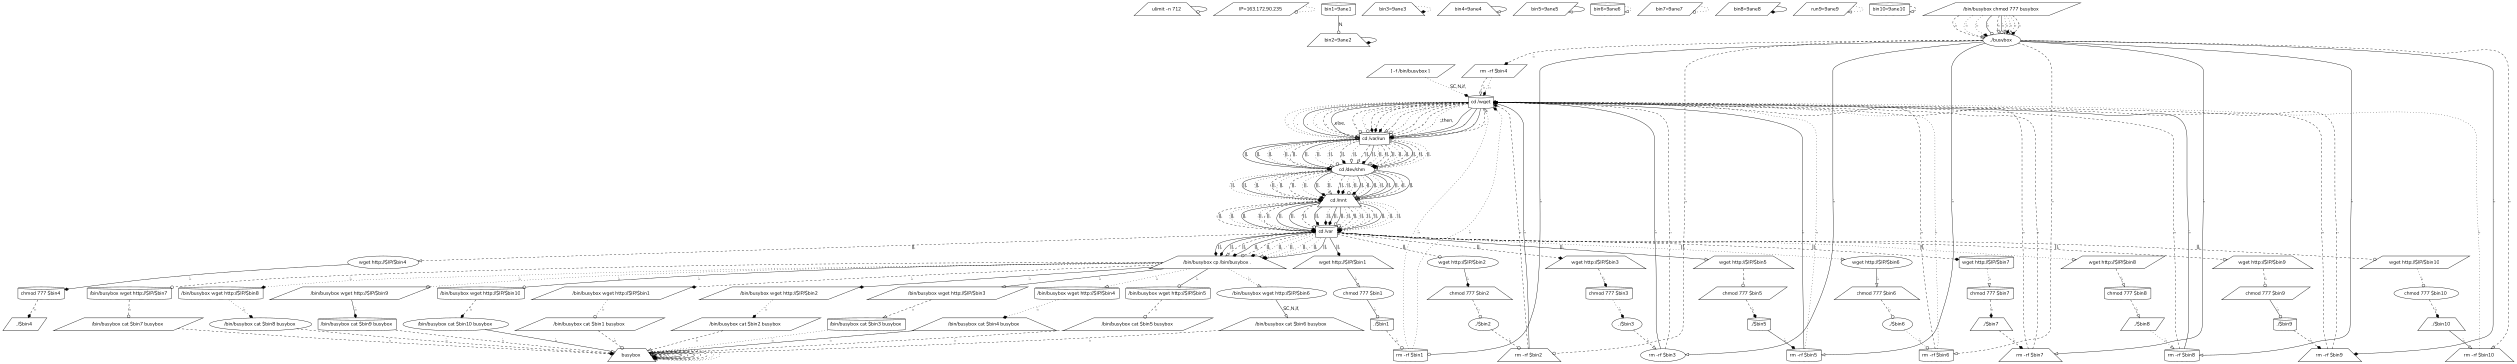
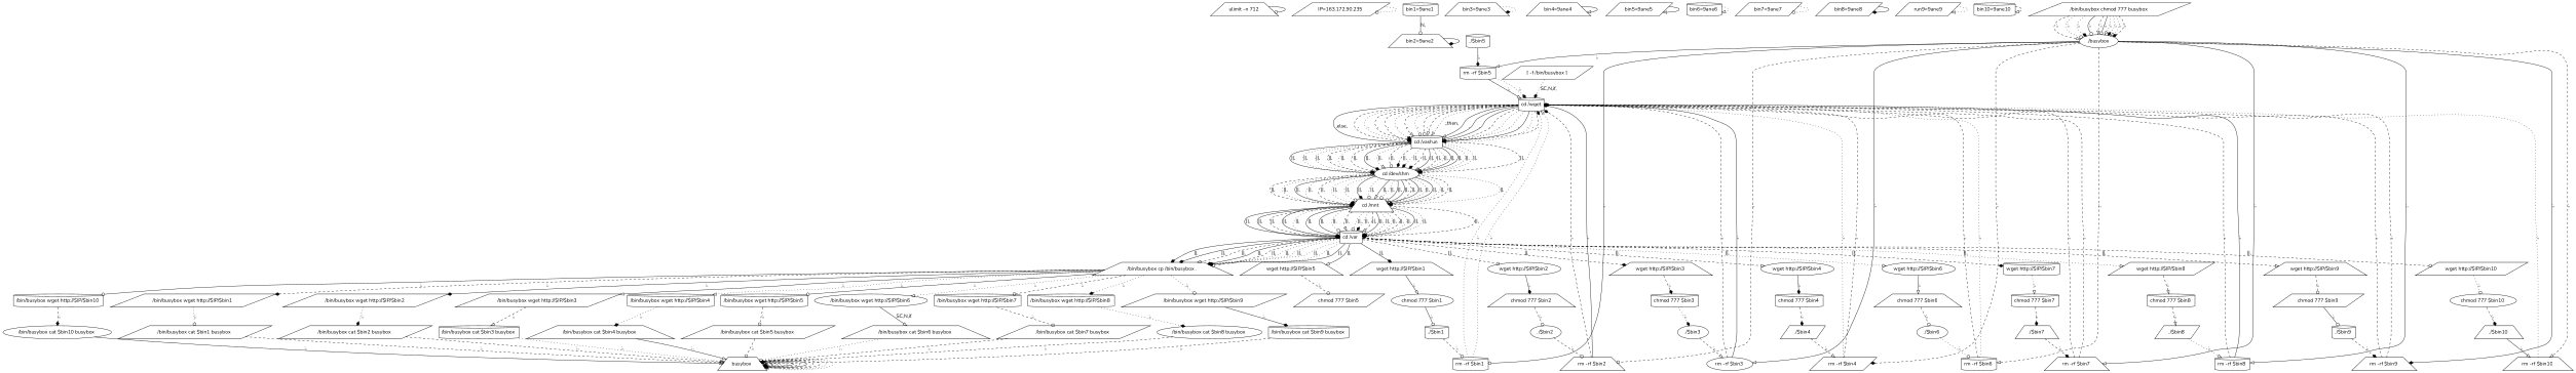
  digraph {
    fontname=Nunito
    node [fontname=Nunito shape=cylinder]
    edge [arrowhead=onormal fontname=Nunito style=dashed]
    n1 [label="ulimit -n 712 " shape=trapezium]
    n2 [label="IP=163.172.90.235 " shape=parallelogram]
    n3 [label="bin1=9ane1 "]
    n4 [label="bin2=9ane2 " shape=trapezium]
    n5 [label="bin3=9ane3 " shape=trapezium]
    n6 [label="bin4=9ane4 " shape=trapezium]
    n7 [label="bin5=9ane5 " shape=parallelogram]
    n8 [label="bin6=9ane6 "]
    n9 [label="bin7=9ane7 " shape=parallelogram]
    n10 [label="bin8=9ane8 " shape=parallelogram]
    n11 [label="run9=9ane9" shape=parallelogram]
    n12 [label="bin10=9ane10 "]
    n13 [label="[ -f /bin/busybox ] " shape=parallelogram]
    n14 [label="cd /wget"]
    n15 [label="cd /var/run "]
    n16 [label="cd /dev/shm " shape=ellipse]
    n17 [label="cd /mnt " shape=trapezium]
    n18 [label="cd /var "]
    n19 [label="/bin/busybox cp /bin/busybox . " shape=trapezium]
    n20 [label="wget http://$IP/$bin1 " shape=trapezium]
    n21 [label="wget http://$IP/$bin2 " shape=ellipse]
    n22 [label="wget http://$IP/$bin3 " shape=trapezium]
    n23 [label="wget http://$IP/$bin4 " shape=ellipse]
    n24 [label="wget http://$IP/$bin5 " shape=trapezium]
    n25 [label="wget http://$IP/$bin6 " shape=ellipse]
    n26 [label="wget http://$IP/$bin7 "]
    n27 [label="wget http://$IP/$bin8 " shape=parallelogram]
    n28 [label="wget http://$IP/$bin9 " shape=trapezium]
    n29 [label="wget http://$IP/$bin10 " shape=parallelogram]
    n30 [label="/bin/busybox wget http://$IP/$bin1 " shape=parallelogram]
    n31 [label="/bin/busybox wget http://$IP/$bin2 " shape=parallelogram]
    n32 [label="/bin/busybox wget http://$IP/$bin3 " shape=parallelogram]
    n33 [label="/bin/busybox wget http://$IP/$bin4 "]
    n34 [label="/bin/busybox wget http://$IP/$bin5 "]
    n35 [label="/bin/busybox wget http://$IP/$bin6 " shape=ellipse]
    n36 [label="/bin/busybox wget http://$IP/$bin7 "]
    n37 [label="/bin/busybox wget http://$IP/$bin8 "]
    n38 [label="/bin/busybox wget http://$IP/$bin9 " shape=parallelogram]
    n39 [label="/bin/busybox wget http://$IP/$bin10 "]
    n40 [label="chmod 777 $bin1 " shape=ellipse]
    n41 [label="chmod 777 $bin2 " shape=trapezium]
    n42 [label="chmod 777 $bin3 "]
    n43 [label="chmod 777 $bin4 "]
    n44 [label="chmod 777 $bin5 " shape=parallelogram]
    n45 [label="chmod 777 $bin6 " shape=trapezium]
    n46 [label="chmod 777 $bin7 "]
    n47 [label="chmod 777 $bin8 "]
    n48 [label="chmod 777 $bin9 " shape=parallelogram]
    n49 [label="chmod 777 $bin10 " shape=ellipse]
    n50 [label="/bin/busybox cat $bin1 busybox " shape=parallelogram]
    n51 [label="/bin/busybox cat $bin2 busybox " shape=parallelogram]
    n52 [label="/bin/busybox cat $bin3 busybox "]
    n53 [label="/bin/busybox cat $bin4 busybox " shape=trapezium]
    n54 [label="/bin/busybox cat $bin5 busybox " shape=parallelogram]
    n55 [label="/bin/busybox cat $bin6 busybox " shape=trapezium]
    n56 [label="/bin/busybox cat $bin7 busybox " shape=parallelogram]
    n57 [label="/bin/busybox cat $bin8 busybox " shape=ellipse]
    n58 [label="/bin/busybox cat $bin9 busybox "]
    n59 [label="/bin/busybox cat $bin10 busybox " shape=ellipse]
    n60 [label="busybox " shape=trapezium]
    n61 [label="/bin/busybox chmod 777 busybox " shape=parallelogram]
    n62 [label="./busybox " shape=ellipse]
    n63 [label="rm -rf $bin1 "]
    n64 [label="rm -rf $bin2 " shape=trapezium]
    n65 [label="rm -rf $bin3 " shape=ellipse]
    n66 [label="rm -rf $bin4 " shape=parallelogram]
    n67 [label="rm -rf $bin5 "]
    n68 [label="rm -rf $bin6 "]
    n69 [label="rm -rf $bin7 " shape=trapezium]
    n70 [label="rm -rf $bin8 "]
    n71 [label="rm -rf $bin9 " shape=trapezium]
    n72 [label="rm -rf $bin10 " shape=trapezium]
    n73 [label="./$bin1 "]
    n74 [label="./$bin2 " shape=ellipse]
    n75 [label="./$bin3 " shape=ellipse]
    n76 [label="./$bin4 " shape=parallelogram]
    n77 [label="./$bin5 "]
    n78 [label="./$bin6 " shape=ellipse]
    n79 [label="./$bin7 " shape=trapezium]
    n80 [label="./$bin8 " shape=parallelogram]
    n81 [label="./$bin9 "]
    n82 [label="./$bin10 " shape=trapezium]
    n1 -> n1 [arrowhead=odot style=solid]
    n2 -> n2 [arrowhead=odot style=dotted]
    n3 -> n4 [arrowhead=odot label="N," style=solid]
    n4 -> n4 [arrowhead=diamond style=solid]
    n5 -> n5 [arrowhead=diamond style=dotted]
    n6 -> n6 [style=solid]
    n7 -> n7 [style=solid]
    n8 -> n8 [style=dotted]
    n9 -> n9 [arrowhead=odot style=dotted]
    n10 -> n10 [arrowhead=diamond style=solid]
    n11 -> n11 [style=dotted]
    n12 -> n12
    n13 -> n14 [arrowhead=diamond label="SC,N,if," style=dotted]
    n14 -> n15 [label=";,then," style=dotted]
    n14 -> n15 [label="\n," style=solid]
    n14 -> n15 [arrowhead=odot label="\n," style=solid]
    n14 -> n15 [arrowhead=odot label="\n," style=solid]
    n14 -> n15 [arrowhead=diamond label="\n,"]
    n14 -> n15 [label="\n," style=dotted]
    n14 -> n15 [arrowhead=odot label="\n," style=dotted]
    n14 -> n15 [label="\n," style=solid]
    n14 -> n15 [label="\n," style=dotted]
    n14 -> n15 [arrowhead=odot label="\n,"]
    n14 -> n15 [label="\n,else," style=solid]
    n14 -> n15 [arrowhead=odot label="\n,"]
    n14 -> n15 [arrowhead=odot label="\n," style=dotted]
    n14 -> n15 [arrowhead=diamond label="\n,"]
    n14 -> n15 [arrowhead=diamond label="\n,"]
    n14 -> n15 [arrowhead=diamond label="\n," style=dotted]
    n14 -> n15 [label="\n,"]
    n14 -> n15 [arrowhead=odot label="\n," style=dotted]
    n14 -> n15 [arrowhead=odot label="\n,"]
    n14 -> n15 [label="\n,"]
    n15 -> n16 [label="||,"]
    n15 -> n16 [arrowhead=odot label="||," style=solid]
    n15 -> n16 [label="||," style=dotted]
    n15 -> n16 [arrowhead=odot label="||," style=dotted]
    n15 -> n16 [arrowhead=diamond label="||,"]
    n15 -> n16 [label="||," style=dotted]
    n15 -> n16 [label="||,"]
    n15 -> n16 [arrowhead=diamond label="||," style=solid]
    n15 -> n16 [label="||," style=dotted]
    n15 -> n16 [arrowhead=odot label="||,"]
    n15 -> n16 [arrowhead=diamond label="||,"]
    n15 -> n16 [arrowhead=diamond label="||," style=dotted]
    n15 -> n16 [arrowhead=diamond label="||,"]
    n15 -> n16 [label="||," style=solid]
    n15 -> n16 [label="||,"]
    n15 -> n16 [label="||," style=dotted]
    n15 -> n16 [label="||," style=solid]
    n15 -> n16 [label="||," style=solid]
    n15 -> n16 [arrowhead=diamond label="||," style=dotted]
    n15 -> n16 [arrowhead=odot label="||," style=dotted]
    n16 -> n17 [arrowhead=diamond label="||," style=dotted]
    n16 -> n17 [arrowhead=odot label="||,"]
    n16 -> n17 [arrowhead=diamond label="||," style=dotted]
    n16 -> n17 [arrowhead=diamond label="||," style=solid]
    n16 -> n17 [label="||," style=dotted]
    n16 -> n17 [arrowhead=diamond label="||,"]
    n16 -> n17 [arrowhead=diamond label="||," style=dotted]
    n16 -> n17 [arrowhead=odot label="||," style=dotted]
    n16 -> n17 [arrowhead=diamond label="||," style=solid]
    n16 -> n17 [arrowhead=odot label="||," style=dotted]
    n16 -> n17 [label="||," style=solid]
    n16 -> n17 [arrowhead=odot label="||," style=dotted]
    n16 -> n17 [arrowhead=odot label="||," style=solid]
    n16 -> n17 [arrowhead=odot label="||," style=solid]
    n16 -> n17 [label="||,"]
    n16 -> n17 [label="||," style=solid]
    n16 -> n17 [arrowhead=odot label="||," style=dotted]
    n16 -> n17 [label="||," style=solid]
    n16 -> n17 [label="||," style=dotted]
    n16 -> n17 [label="||,"]
    n17 -> n18 [arrowhead=odot label="||,"]
    n17 -> n18 [arrowhead=diamond label="||," style=solid]
    n17 -> n18 [arrowhead=diamond label="||," style=solid]
    n17 -> n18 [arrowhead=odot label="||,"]
    n17 -> n18 [arrowhead=diamond label="||," style=solid]
    n17 -> n18 [arrowhead=diamond label="||," style=dotted]
    n17 -> n18 [arrowhead=diamond label="||," style=solid]
    n17 -> n18 [arrowhead=odot label="||," style=solid]
    n17 -> n18 [arrowhead=odot label="||," style=dotted]
    n17 -> n18 [label="||,"]
    n17 -> n18 [arrowhead=odot label="||," style=dotted]
    n17 -> n18 [arrowhead=diamond label="||," style=dotted]
    n17 -> n18 [label="||,"]
    n17 -> n18 [label="||," style=solid]
    n17 -> n18 [arrowhead=diamond label="||," style=dotted]
    n17 -> n18 [arrowhead=diamond label="||," style=dotted]
    n17 -> n18 [arrowhead=diamond label="||,"]
    n17 -> n18 [arrowhead=odot label="||," style=dotted]
    n17 -> n18 [arrowhead=diamond label="||," style=solid]
    n17 -> n18 [arrowhead=diamond label="||," style=dotted]
    n18 -> n19 [arrowhead=diamond label="||," style=dotted]
    n18 -> n19 [label="||," style=dotted]
    n18 -> n19 [arrowhead=diamond label="||," style=solid]
    n18 -> n19 [arrowhead=diamond label="||," style=solid]
    n18 -> n19 [arrowhead=diamond label="||," style=solid]
    n18 -> n19 [label="||,"]
    n18 -> n19 [arrowhead=diamond label="||," style=solid]
    n18 -> n19 [arrowhead=odot label="||,"]
    n18 -> n19 [arrowhead=diamond label="||," style=dotted]
    n18 -> n19 [label="||," style=dotted]
    n18 -> n20 [arrowhead=diamond label="||," style=solid]
    n18 -> n21 [arrowhead=odot label="||,"]
    n18 -> n22 [arrowhead=diamond label="||,"]
    n18 -> n23 [label="||,"]
    n18 -> n24 [label="||," style=solid]
    n18 -> n25 [label="||," style=dotted]
    n18 -> n26 [arrowhead=diamond label="||,"]
    n18 -> n27 [label="||," style=dotted]
    n18 -> n28 [label="||,"]
    n18 -> n29 [arrowhead=odot label="||,"]
    n19 -> n30 [arrowhead=diamond label=";,"]
    n19 -> n31 [arrowhead=diamond label=";," style=solid]
    n19 -> n32 [label=";," style=solid]
    n19 -> n33 [label=";," style=dotted]
    n19 -> n34 [arrowhead=odot label=";," style=solid]
    n19 -> n35 [label=";," style=dotted]
    n19 -> n36 [arrowhead=odot label=";,"]
    n19 -> n37 [arrowhead=diamond label=";," style=dotted]
    n19 -> n38 [arrowhead=odot label=";," style=dotted]
    n19 -> n39 [arrowhead=odot label=";," style=solid]
    n20 -> n40 [label=";," style=solid]
    n21 -> n41 [arrowhead=diamond label=";," style=solid]
    n22 -> n42 [arrowhead=diamond label=";,"]
    n23 -> n43 [arrowhead=diamond label=";," style=solid]
    n24 -> n44 [arrowhead=odot label=";,"]
    n25 -> n45 [label=";," style=solid]
    n26 -> n46 [label=";," style=dotted]
    n27 -> n47 [label=";,"]
    n28 -> n48 [arrowhead=odot label=";,"]
    n29 -> n49 [arrowhead=odot label=";," style=dotted]
    n30 -> n50 [arrowhead=odot label=";," style=dotted]
    n31 -> n51 [arrowhead=diamond label=";," style=dotted]
    n32 -> n52 [label=";,"]
    n33 -> n53 [arrowhead=diamond label=";," style=dotted]
    n34 -> n54 [arrowhead=odot label=";,"]
    n35 -> n55 [label="SC,N,if," style=solid]
    n36 -> n56 [arrowhead=odot label=";,"]
    n37 -> n57 [arrowhead=diamond label=";," style=dotted]
    n38 -> n58 [arrowhead=diamond label=";," style=solid]
    n39 -> n59 [arrowhead=diamond label=";,"]
    n40 -> n73 [arrowhead=odot label=";," style=solid]
    n41 -> n74 [arrowhead=odot label=";,"]
    n42 -> n75 [arrowhead=diamond label=";," style=dotted]
    n43 -> n76 [arrowhead=diamond label=";,"]
-   n44 -> n77 [arrowhead=diamond label=";,"]
    n45 -> n78 [arrowhead=odot label=";,"]
    n46 -> n79 [arrowhead=diamond label=";,"]
    n47 -> n80 [label=";,"]
    n48 -> n81 [arrowhead=odot label=";," style=solid]
    n49 -> n82 [arrowhead=diamond label=";,"]
    n50 -> n60 [arrowhead=odot label=";,"]
    n51 -> n60 [label=";,"]
    n52 -> n60 [label=";," style=dotted]
    n53 -> n60 [label=";," style=solid]
    n54 -> n60 [arrowhead=odot label=";,"]
-   n55 -> n60 [arrowhead=odot label=";,"]
+   n55 -> n60 [arrowhead=odot label=";," style=dotted]
    n56 -> n60 [arrowhead=diamond label=";,"]
    n57 -> n60 [arrowhead=diamond label=";,"]
    n58 -> n60 [label=";,"]
    n59 -> n60 [label=";," style=solid]
    n60 -> n60
    n60 -> n60
    n60 -> n60 [arrowhead=diamond style=dotted]
    n60 -> n60 [arrowhead=odot style=solid]
    n60 -> n60 [arrowhead=odot]
    n60 -> n60 [arrowhead=diamond style=solid]
    n60 -> n60
    n60 -> n60 [arrowhead=odot]
    n60 -> n60 [arrowhead=odot style=dotted]
    n60 -> n60 [style=dotted]
    n61 -> n62 [label=";,"]
    n61 -> n62 [arrowhead=odot label=";," style=dotted]
    n61 -> n62 [arrowhead=diamond label=";," style=dotted]
    n61 -> n62 [arrowhead=odot label=";," style=solid]
    n61 -> n62 [label=";,"]
    n61 -> n62 [arrowhead=odot label=";," style=solid]
    n61 -> n62 [label=";," style=dotted]
    n61 -> n62 [arrowhead=diamond label=";," style=dotted]
    n61 -> n62 [label=";," style=dotted]
    n61 -> n62 [arrowhead=diamond label=";,"]
    n62 -> n63 [arrowhead=odot label=";," style=solid]
    n62 -> n64 [arrowhead=odot label=";,"]
    n62 -> n65 [label=";," style=solid]
    n62 -> n66 [arrowhead=diamond label=";,"]
    n62 -> n67 [label=";," style=solid]
    n62 -> n68 [label=";,"]
    n62 -> n69 [label=";," style=solid]
    n62 -> n70 [label=";," style=solid]
    n62 -> n71 [arrowhead=diamond label=";," style=solid]
    n62 -> n72 [label=";,"]
    n63 -> n14 [arrowhead=diamond label=";," style=dotted]
    n63 -> n14 [label=";," style=dotted]
    n64 -> n14 [arrowhead=odot label=";," style=solid]
    n64 -> n14 [arrowhead=diamond label=";,"]
    n65 -> n14 [label=";,"]
    n65 -> n14 [arrowhead=odot label=";," style=solid]
    n66 -> n14 [label=";,"]
    n66 -> n14 [arrowhead=diamond label=";," style=dotted]
    n67 -> n14 [label=";," style=solid]
    n67 -> n14 [arrowhead=diamond label=";," style=dotted]
    n68 -> n14 [arrowhead=odot label=";,"]
    n68 -> n14 [arrowhead=odot label=";," style=dotted]
    n69 -> n14 [arrowhead=diamond label=";,"]
    n69 -> n14 [arrowhead=odot label=";,"]
    n70 -> n14 [label=";,"]
    n70 -> n14 [arrowhead=diamond label=";," style=solid]
    n71 -> n14 [label=";,"]
    n71 -> n14 [arrowhead=diamond label=";,"]
    n72 -> n14 [label=";," style=dotted]
    n73 -> n63 [arrowhead=odot label=";,"]
    n74 -> n64 [arrowhead=odot label=";,"]
    n75 -> n65 [label=";,"]
+   n76 -> n66 [label=";,"]
    n77 -> n67 [arrowhead=diamond label=";," style=solid]
    n78 -> n68 [arrowhead=odot label=";," style=dotted]
    n79 -> n69 [arrowhead=diamond label=";,"]
    n80 -> n70 [label=";," style=dotted]
    n81 -> n71 [arrowhead=diamond label=";,"]
    n82 -> n72 [label=";," style=solid]
  }
